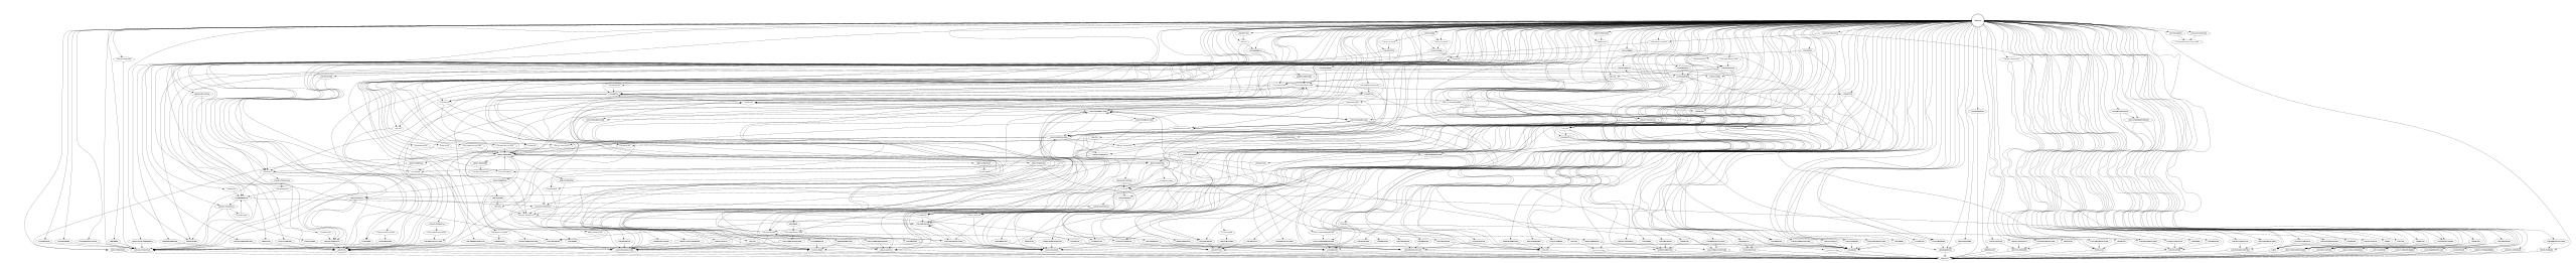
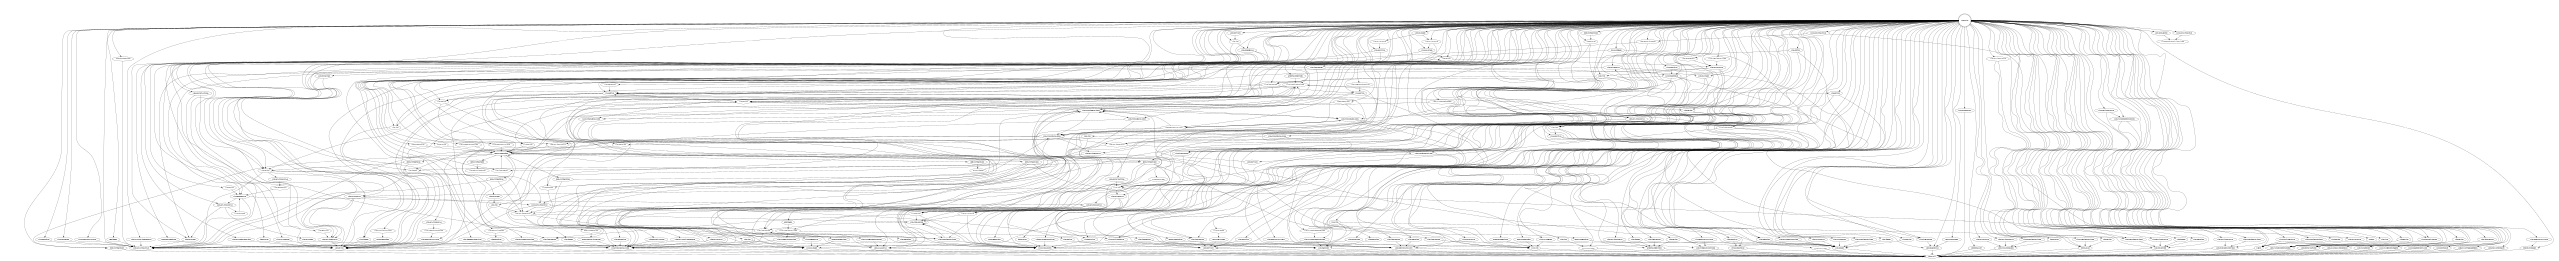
  digraph {
    fontname="Courier Prime"
    node [fontname="Courier Prime"]
    edge [fontname="Courier Prime" weight=0.00]
    n1 [label=acknowledgejobs]
    n2 [label=listactivealerts]
    n3 [label=TERMINAL shape=diamond]
    n4 [label=acknowledgejobs]
    n5 [label=listconfigurations]
    n6 [label=listmyjob]
    n7 [label=listmyjob]
    n8 [label=listmyjob]
    n9 [label=listmyjob]
    n10 [label=listmyjob]
    n11 [label=acknowledgejobs]
    n12 [label=listjob]
    n13 [label=acknowledgejobs]
    n14 [label=acknowledgejobs]
    n15 [label=liststorage]
    n16 [label=acknowledgejobs]
    n17 [label=addimage]
    n18 [label=addimage]
    n19 [label=listconfigurations]
    n20 [label=listcomputeoffering]
    n21 [label=listcomputeoffering]
    n22 [label=createmachine]
    n23 [label=destroymachine]
    n24 [label=destroymachine]
    n25 [label=destroymachine]
    n26 [label=destroymachine]
    n27 [label=destroymachine]
    n28 [label=destroymachine]
    n29 [label=destroymachine]
    n30 [label=destroymachine]
    n31 [label=destroymachine]
    n32 [label=destroymachine]
    n33 [label=destroymachine]
    n34 [label=destroymachine]
    n35 [label=createmachine]
    n36 [label=listinstances]
    n37 [label=createmachine]
    n38 [label=createmachine]
    n39 [label=createmachine]
    n40 [label=listconfigurations]
    n41 [label=listconfigurations]
    n42 [label=listactivealerts]
    n43 [label=listactivealerts]
    n44 [label=listactivealerts]
    n45 [label=listactivealerts]
    n46 [label=listconfigurations]
    n47 [label=listconfigurations]
    n48 [label=listconfigurations]
    n49 [label=listconfigurations]
    n50 [label=createstorage]
    n51 [label=listjob]
    n52 [label=listallalerts]
    n53 [label=listallalerts]
    n54 [label=listallalerts]
    n55 [label=listallalerts]
    n56 [label=createstorage]
    n57 [label=deleteimage]
    n58 [label=deleteimage]
    n59 [label=listimage]
    n60 [label=listimage]
+   n61 [label=deletesecuritygroup]
    n62 [label=deletestorage]
    n63 [label=listservice]
    n64 [label=deletestorage]
    n65 [label=listsnapshots]
    n66 [label=deletestorage]
    n67 [label=destroymachine]
    n68 [label=jobstatus]
    n69 [label=listconfigurations]
    n70 [label=destroymachine]
    n71 [label=listsdncontrollers]
    n72 [label=listsecuritygroup]
    n73 [label=listinstances]
    n74 [label=listinstances]
    n75 [label=listmachine]
    n76 [label=listmachine]
    n77 [label=listmachine]
    n78 [label=listmyjob]
    n79 [label=listactivealerts]
    n80 [label=listactivealerts]
    n81 [label=listactivealerts]
    n82 [label=listinstances]
    n83 [label=listinstances]
    n84 [label=listinstances]
    n85 [label=listinstances]
    n86 [label=iscorehealthy]
    n87 [label=isdbhealthy]
    n88 [label=jobstatus]
    n89 [label=jobstatus]
    n90 [label=jobstatus]
    n91 [label=jobstatus]
    n92 [label=listroutedomains]
    n93 [label=jobstatus]
    n94 [label=listactivealerts]
    n95 [label=listactivealerts]
    n96 [label=listcomputeoffering]
    n97 [label=listsdncontrollers]
    n98 [label=listactivealerts]
    n99 [label=listmachineutilizations]
    n100 [label=listactivealerts]
    n101 [label=listnetworks]
    n102 [label=listactivealerts]
    n103 [label=listactivealerts]
    n104 [label=listsnapshots]
    n105 [label=listsnapshots]
    n106 [label=listactivealerts]
    n107 [label=liststorageoffering]
    n108 [label=listactivealerts]
    n109 [label=login]
    n110 [label=listactivealerts]
    n111 [label=listactivealerts]
    n112 [label=listallalerts]
    n113 [label=listactivealerts]
    n114 [label=listcloudnodenetworks]
    n115 [label=listcloudnodenetworks]
    n116 [label=listsecurityzone]
    n117 [label=listsecurityzone]
    n118 [label=listimage]
    n119 [label=listactivealerts]
    n120 [label=listjob]
    n121 [label=listsecurityzone]
    n122 [label=listsecurityzone]
    n123 [label=listactivealerts]
    n124 [label=listsecurityzone]
    n125 [label=listconfigurations]
    n126 [label=listservice]
    n127 [label=listservice]
    n128 [label=listactivealerts]
    n129 [label=liststorage]
    n130 [label=liststorage]
    n131 [label=liststorage]
    n132 [label=listallalerts]
    n133 [label=listallalerts]
    n134 [label=listallalerts]
    n135 [label=listallalerts]
    n136 [label=listallalerts]
    n137 [label=listservice]
    n138 [label=listmyjob]
    n139 [label=listallalerts]
    n140 [label=liststorage]
    n141 [label=listmyjob]
    n142 [label=listmyjob]
    n143 [label=listmyjob]
    n144 [label=listallalerts]
    n145 [label=listsnapshots]
    n146 [label=listinstances]
    n147 [label=listinstances]
    n148 [label=listinstances]
    n149 [label=listinstances]
    n150 [label=listallalerts]
    n151 [label=listjob]
    n152 [label=listjob]
    n153 [label=listjob]
    n154 [label=listservice]
    n155 [label=listservice]
    n156 [label=listallocationsubnets]
    n157 [label=listallocationsubnets]
    n158 [label=listallocationsubnets]
    n159 [label=listcloudnode]
    n160 [label=listcloudnode]
    n161 [label=listcloudnode]
    n162 [label=listcloudnode]
    n163 [label=listcloudnodeimages]
    n164 [label=listcloudnodeimages]
    n165 [label=listcloudnodenetworks]
    n166 [label=listcloudnodenetworks]
    n167 [label=listcloudnodenetworks]
    n168 [label=listcomputeoffering]
    n169 [label=listcomputeoffering]
    n170 [label=listmyjob]
    n171 [label=listsdncontrollers]
    n172 [label=listconfigurations]
    n173 [label=listconfigurations]
    n174 [label=listconfigurations]
    n175 [label=listconfigurations]
    n176 [label=listconfigurations]
    n177 [label=listconfigurations]
    n178 [label=listconfigurations]
    n179 [label=listconfigurations]
    n180 [label=listjob]
    n181 [label=listjob]
    n182 [label=listconfigurations]
    n183 [label=listmachine]
    n184 [label=listsdncontrollers]
    n185 [label=listnetworks]
    n186 [label=listmyjob]
    n187 [label=listimage]
    n188 [label=listimage]
    n189 [label=listimage]
    n190 [label=listimage]
    n191 [label=listimageproperties]
    n192 [label=listimageproperties]
    n193 [label=listinstances]
    n194 [label=listinstances]
    n195 [label=listinstances]
    n196 [label=listinstances]
    n197 [label=listinstances]
    n198 [label=listjob]
    n199 [label=listinstances]
    n200 [label=liststorage]
    n201 [label=listjob]
    n202 [label=listjob]
    n203 [label=listmachine]
    n204 [label=listjob]
    n205 [label=listsnapshots]
    n206 [label=liststorage]
    n207 [label=listkeypairs]
    n208 [label=listkeypairs]
    n209 [label=listmachine]
    n210 [label=listmachine]
    n211 [label=listmachine]
    n212 [label=listmachine]
    n213 [label=listmachine]
    n214 [label=listmyjob]
    n215 [label=listmyjob]
    n216 [label=listmyjob]
    n217 [label=listmyjob]
    n218 [label=listmyjob]
    n219 [label=listmyjob]
    n220 [label=listmyjob]
    n221 [label=liststorage]
    n222 [label=listmyjob]
    n223 [label=listnetworks]
    n224 [label=listnetworks]
    n225 [label=listnetworks]
    n226 [label=listpolicymanagement]
    n227 [label=listpublicmodules]
    n228 [label=listsdncontrollers]
    n229 [label=listsdncontrollers]
    n230 [label=listsdncontrollers]
    n231 [label=listsdncontrollers]
    n232 [label=registerimage]
    n233 [label=listsecurityzone]
    n234 [label=listsecurityzone]
    n235 [label=listservice]
    n236 [label=listservice]
    n237 [label=listservice]
    n238 [label=listservice]
    n239 [label=listsnapshots]
    n240 [label=listsnapshots]
    n241 [label=liststorage]
    n242 [label=liststorageoffering]
    n243 [label=liststorageoffering]
    n244 [label=liststorageoffering]
    n245 [label=liststorageoffering]
    n246 [label=logout]
    n247 [label=INITIAL shape=doublecircle]
    n1 -> n2 [weight=1.00]
    n2 -> n3 [weight=1.00]
    n4 -> n5 [weight=1.00]
    n5 -> n6 [weight=0.73]
    n5 -> n7 [weight=0.09]
    n5 -> n8 [weight=0.05]
    n5 -> n9 [weight=0.05]
    n5 -> n10 [weight=0.09]
    n6 -> n3 [weight=1.00]
    n7 -> n41 [weight=0.21]
    n7 -> n46 [weight=0.68]
    n7 -> n49 [weight=0.11]
    n8 -> n23 [weight=1.00]
    n9 -> n101 [weight=0.50]
    n9 -> n185 [weight=0.50]
    n10 -> n6 [weight=0.73]
    n10 -> n7 [weight=0.09]
    n10 -> n10 [weight=0.03]
    n10 -> n78 [weight=0.03]
    n10 -> n138 [weight=0.03]
    n10 -> n143 [weight=0.06]
    n10 -> n186 [weight=0.03]
    n11 -> n12 [weight=1.00]
    n12 -> n3 [weight=1.00]
    n13 -> n6 [weight=1.00]
    n14 -> n15 [weight=1.00]
    n15 -> n3 [weight=1.00]
    n16 -> n3 [weight=1.00]
    n17 -> n2 [weight=1.00]
    n18 -> n19 [weight=1.00]
    n19 -> n20 [weight=0.50]
    n19 -> n21 [weight=0.50]
    n20 -> n2 [weight=1.00]
    n21 -> n3 [weight=1.00]
    n22 -> n23 [weight=1.00]
    n23 -> n23 [weight=0.68]
    n23 -> n24 [weight=0.01]
    n23 -> n25 [weight=0.01]
    n23 -> n26 [weight=0.01]
    n23 -> n27 [weight=0.01]
    n23 -> n28 [weight=0.01]
    n23 -> n29 [weight=0.12]
    n23 -> n30 [weight=0.03]
    n23 -> n31 [weight=0.04]
    n23 -> n32 [weight=0.03]
    n23 -> n33 [weight=0.04]
    n23 -> n34 [weight=0.04]
    n24 -> n57 [weight=1.00]
+   n25 -> n61 [weight=1.00]
    n26 -> n60 [weight=1.00]
    n27 -> n71 [weight=1.00]
    n28 -> n72 [weight=1.00]
    n29 -> n3 [weight=1.00]
    n30 -> n2 [weight=0.60]
    n30 -> n42 [weight=0.40]
    n31 -> n40 [weight=0.29]
    n31 -> n46 [weight=0.71]
    n32 -> n75 [weight=0.20]
    n32 -> n76 [weight=0.40]
    n32 -> n77 [weight=0.40]
    n33 -> n6 [weight=0.57]
    n33 -> n7 [weight=0.29]
    n33 -> n78 [weight=0.14]
    n34 -> n36 [weight=0.56]
    n34 -> n82 [weight=0.11]
    n34 -> n83 [weight=0.11]
    n34 -> n84 [weight=0.11]
    n34 -> n85 [weight=0.11]
    n35 -> n36 [weight=1.00]
    n36 -> n3 [weight=1.00]
    n37 -> n6 [weight=1.00]
    n38 -> n3 [weight=1.00]
    n39 -> n40 [weight=0.50]
    n39 -> n41 [weight=0.50]
    n40 -> n2 [weight=0.71]
    n40 -> n42 [weight=0.07]
    n40 -> n43 [weight=0.07]
    n40 -> n44 [weight=0.07]
    n40 -> n45 [weight=0.07]
    n41 -> n5 [weight=0.02]
    n41 -> n40 [weight=0.02]
    n41 -> n41 [weight=0.40]
    n41 -> n46 [weight=0.46]
    n41 -> n47 [weight=0.01]
    n41 -> n48 [weight=0.01]
    n41 -> n49 [weight=0.07]
    n42 -> n36 [weight=0.81]
    n42 -> n73 [weight=0.06]
    n42 -> n74 [weight=0.13]
    n43 -> n23 [weight=1.00]
    n44 -> n60 [weight=0.71]
    n44 -> n118 [weight=0.29]
    n45 -> n5 [weight=0.14]
    n45 -> n46 [weight=0.71]
    n45 -> n125 [weight=0.14]
    n46 -> n3 [weight=1.00]
    n47 -> n23 [weight=0.91]
    n47 -> n34 [weight=0.09]
    n48 -> n180 [weight=0.50]
    n48 -> n181 [weight=0.50]
    n49 -> n71 [weight=0.61]
    n49 -> n171 [weight=0.28]
    n49 -> n184 [weight=0.11]
    n50 -> n51 [weight=1.00]
    n51 -> n52 [weight=0.50]
    n51 -> n53 [weight=0.17]
    n51 -> n54 [weight=0.17]
    n51 -> n55 [weight=0.17]
    n52 -> n3 [weight=1.00]
    n53 -> n114 [weight=1.00]
    n54 -> n2 [weight=0.60]
    n54 -> n79 [weight=0.20]
    n54 -> n81 [weight=0.20]
    n55 -> n6 [weight=0.33]
    n55 -> n142 [weight=0.33]
    n55 -> n143 [weight=0.33]
    n56 -> n3 [weight=1.00]
    n57 -> n41 [weight=1.00]
    n58 -> n59 [weight=0.50]
    n58 -> n60 [weight=0.50]
    n59 -> n6 [weight=1.00]
    n60 -> n3 [weight=1.00]
+   n61 -> n46 [weight=1.00]
    n62 -> n63 [weight=1.00]
    n63 -> n3 [weight=1.00]
    n64 -> n65 [weight=1.00]
    n65 -> n3 [weight=1.00]
    n66 -> n3 [weight=1.00]
    n67 -> n68 [weight=1.00]
    n68 -> n40 [weight=0.50]
    n68 -> n69 [weight=0.50]
    n69 -> n36 [weight=0.60]
    n69 -> n74 [weight=0.20]
    n69 -> n85 [weight=0.20]
    n70 -> n12 [weight=1.00]
    n71 -> n3 [weight=1.00]
    n73 -> n2 [weight=1.00]
    n74 -> n36 [weight=0.88]
    n74 -> n74 [weight=0.06]
    n74 -> n85 [weight=0.06]
    n75 -> n36 [weight=1.00]
    n76 -> n3 [weight=1.00]
    n77 -> n5 [weight=0.33]
    n77 -> n46 [weight=0.67]
    n78 -> n2 [weight=0.74]
    n78 -> n42 [weight=0.09]
    n78 -> n79 [weight=0.04]
    n78 -> n80 [weight=0.04]
    n78 -> n81 [weight=0.09]
    n79 -> n6 [weight=1.00]
    n80 -> n104 [weight=1.00]
    n81 -> n2 [weight=0.90]
    n81 -> n42 [weight=0.05]
    n81 -> n103 [weight=0.05]
    n82 -> n23 [weight=1.00]
    n83 -> n60 [weight=1.00]
    n84 -> n76 [weight=1.00]
    n85 -> n5 [weight=0.06]
    n85 -> n41 [weight=0.19]
    n85 -> n46 [weight=0.69]
    n85 -> n69 [weight=0.06]
    n86 -> n3 [weight=1.00]
    n87 -> n3 [weight=1.00]
    n88 -> n23 [weight=1.00]
    n89 -> n36 [weight=1.00]
    n90 -> n6 [weight=1.00]
    n91 -> n92 [weight=1.00]
    n92 -> n3 [weight=1.00]
    n93 -> n3 [weight=1.00]
    n94 -> n16 [weight=1.00]
    n95 -> n96 [weight=1.00]
    n96 -> n97 [weight=1.00]
    n97 -> n6 [weight=1.00]
    n98 -> n99 [weight=1.00]
    n100 -> n101 [weight=1.00]
    n101 -> n3 [weight=1.00]
    n102 -> n92 [weight=1.00]
    n103 -> n63 [weight=1.00]
    n104 -> n105 [weight=1.00]
    n105 -> n2 [weight=0.60]
    n105 -> n111 [weight=0.20]
    n105 -> n128 [weight=0.20]
    n106 -> n107 [weight=1.00]
    n107 -> n3 [weight=1.00]
    n108 -> n109 [weight=1.00]
    n109 -> n3 [weight=1.00]
    n110 -> n91 [weight=0.50]
    n110 -> n93 [weight=0.50]
    n111 -> n52 [weight=0.75]
    n111 -> n112 [weight=0.25]
    n112 -> n36 [weight=0.50]
    n112 -> n74 [weight=0.50]
    n113 -> n114 [weight=0.50]
    n113 -> n115 [weight=0.50]
    n114 -> n3 [weight=1.00]
    n115 -> n116 [weight=0.67]
    n115 -> n117 [weight=0.33]
    n116 -> n3 [weight=1.00]
    n117 -> n114 [weight=1.00]
    n118 -> n2 [weight=0.75]
    n118 -> n95 [weight=0.25]
    n119 -> n12 [weight=0.50]
    n119 -> n120 [weight=0.50]
    n120 -> n121 [weight=0.50]
    n120 -> n122 [weight=0.50]
    n121 -> n51 [weight=1.00]
    n122 -> n203 [weight=1.00]
    n123 -> n116 [weight=0.33]
    n123 -> n124 [weight=0.67]
    n124 -> n2 [weight=0.60]
    n124 -> n119 [weight=0.40]
    n125 -> n63 [weight=0.50]
    n125 -> n126 [weight=0.25]
    n125 -> n127 [weight=0.25]
    n126 -> n41 [weight=1.00]
    n127 -> n36 [weight=1.00]
    n128 -> n129 [weight=0.33]
    n128 -> n130 [weight=0.33]
    n128 -> n131 [weight=0.33]
    n129 -> n2 [weight=1.00]
    n130 -> n105 [weight=1.00]
    n131 -> n15 [weight=1.00]
    n132 -> n46 [weight=1.00]
    n133 -> n60 [weight=1.00]
    n134 -> n92 [weight=1.00]
    n135 -> n71 [weight=1.00]
    n136 -> n137 [weight=1.00]
    n137 -> n6 [weight=0.50]
    n137 -> n138 [weight=0.50]
    n138 -> n15 [weight=0.83]
    n138 -> n221 [weight=0.17]
    n139 -> n15 [weight=0.50]
    n139 -> n140 [weight=0.50]
    n140 -> n6 [weight=0.67]
    n140 -> n141 [weight=0.33]
    n141 -> n52 [weight=0.60]
    n141 -> n132 [weight=0.20]
    n141 -> n150 [weight=0.20]
    n142 -> n63 [weight=1.00]
    n143 -> n36 [weight=0.88]
    n143 -> n73 [weight=0.06]
    n143 -> n74 [weight=0.06]
    n144 -> n65 [weight=0.33]
    n144 -> n105 [weight=0.33]
    n144 -> n145 [weight=0.33]
    n145 -> n36 [weight=0.17]
    n145 -> n146 [weight=0.17]
    n145 -> n147 [weight=0.17]
    n145 -> n148 [weight=0.17]
    n145 -> n149 [weight=0.33]
    n146 -> n63 [weight=1.00]
    n147 -> n65 [weight=1.00]
    n148 -> n52 [weight=0.50]
    n148 -> n144 [weight=0.50]
    n149 -> n6 [weight=0.38]
    n149 -> n7 [weight=0.23]
    n149 -> n10 [weight=0.31]
    n149 -> n170 [weight=0.08]
    n150 -> n12 [weight=0.25]
    n150 -> n151 [weight=0.25]
    n150 -> n152 [weight=0.25]
    n150 -> n153 [weight=0.25]
    n151 -> n36 [weight=0.50]
    n151 -> n149 [weight=0.50]
    n152 -> n6 [weight=0.75]
    n152 -> n141 [weight=0.25]
    n153 -> n63 [weight=0.25]
    n153 -> n154 [weight=0.50]
    n153 -> n155 [weight=0.25]
    n154 -> n63 [weight=1.00]
    n155 -> n15 [weight=0.50]
    n155 -> n206 [weight=0.50]
    n156 -> n2 [weight=1.00]
    n157 -> n46 [weight=1.00]
    n158 -> n3 [weight=1.00]
    n159 -> n60 [weight=1.00]
    n160 -> n12 [weight=1.00]
    n161 -> n6 [weight=1.00]
    n162 -> n3 [weight=1.00]
    n163 -> n3 [weight=1.00]
    n164 -> n60 [weight=0.50]
    n164 -> n118 [weight=0.50]
    n165 -> n52 [weight=1.00]
    n166 -> n167 [weight=1.00]
    n167 -> n76 [weight=1.00]
    n168 -> n23 [weight=1.00]
    n169 -> n170 [weight=1.00]
    n170 -> n71 [weight=0.33]
    n170 -> n97 [weight=0.33]
    n170 -> n171 [weight=0.33]
    n171 -> n40 [weight=0.08]
    n171 -> n41 [weight=0.50]
    n171 -> n46 [weight=0.33]
    n171 -> n49 [weight=0.08]
    n172 -> n37 [weight=1.00]
    n173 -> n93 [weight=1.00]
    n174 -> n150 [weight=1.00]
    n175 -> n60 [weight=1.00]
    n176 -> n101 [weight=1.00]
    n177 -> n92 [weight=1.00]
    n178 -> n107 [weight=1.00]
    n179 -> n109 [weight=1.00]
    n180 -> n15 [weight=1.00]
    n181 -> n2 [weight=0.50]
    n181 -> n42 [weight=0.50]
    n182 -> n76 [weight=0.67]
    n182 -> n183 [weight=0.33]
    n183 -> n23 [weight=1.00]
    n184 -> n71 [weight=1.00]
    n185 -> n36 [weight=1.00]
    n186 -> n12 [weight=0.86]
    n186 -> n153 [weight=0.14]
    n187 -> n16 [weight=1.00]
    n188 -> n46 [weight=1.00]
    n189 -> n60 [weight=1.00]
    n190 -> n101 [weight=1.00]
    n191 -> n46 [weight=1.00]
    n192 -> n3 [weight=1.00]
    n193 -> n16 [weight=1.00]
    n194 -> n162 [weight=1.00]
    n195 -> n99 [weight=1.00]
    n196 -> n71 [weight=1.00]
    n197 -> n12 [weight=0.50]
    n197 -> n51 [weight=0.25]
    n197 -> n198 [weight=0.25]
    n198 -> n66 [weight=1.00]
    n199 -> n15 [weight=0.33]
    n199 -> n129 [weight=0.33]
    n199 -> n200 [weight=0.33]
    n200 -> n36 [weight=0.50]
    n200 -> n146 [weight=0.50]
    n201 -> n114 [weight=1.00]
    n202 -> n46 [weight=0.75]
    n202 -> n176 [weight=0.25]
    n203 -> n6 [weight=1.00]
    n204 -> n105 [weight=0.50]
    n204 -> n205 [weight=0.50]
    n205 -> n10 [weight=0.50]
    n205 -> n78 [weight=0.50]
    n206 -> n62 [weight=1.00]
    n207 -> n46 [weight=1.00]
    n208 -> n3 [weight=1.00]
    n209 -> n2 [weight=1.00]
    n210 -> n60 [weight=1.00]
    n211 -> n76 [weight=1.00]
    n212 -> n101 [weight=1.00]
    n213 -> n71 [weight=1.00]
    n214 -> n16 [weight=1.00]
    n215 -> n93 [weight=1.00]
    n216 -> n114 [weight=1.00]
    n217 -> n60 [weight=1.00]
    n218 -> n116 [weight=1.00]
    n219 -> n105 [weight=1.00]
    n220 -> n109 [weight=1.00]
    n221 -> n181 [weight=1.00]
    n222 -> n76 [weight=0.60]
    n222 -> n183 [weight=0.20]
    n222 -> n210 [weight=0.20]
    n223 -> n2 [weight=1.00]
    n224 -> n10 [weight=1.00]
    n225 -> n46 [weight=0.50]
    n225 -> n172 [weight=0.50]
    n226 -> n3 [weight=1.00]
    n227 -> n3 [weight=1.00]
    n228 -> n23 [weight=1.00]
    n229 -> n2 [weight=1.00]
    n230 -> n21 [weight=1.00]
    n231 -> n232 [weight=1.00]
    n232 -> n3 [weight=1.00]
    n233 -> n46 [weight=1.00]
    n234 -> n6 [weight=0.50]
    n234 -> n78 [weight=0.50]
    n235 -> n38 [weight=1.00]
    n236 -> n79 [weight=1.00]
    n237 -> n204 [weight=1.00]
    n238 -> n145 [weight=1.00]
    n239 -> n150 [weight=1.00]
    n240 -> n15 [weight=1.00]
    n241 -> n136 [weight=0.50]
    n241 -> n139 [weight=0.50]
    n242 -> n46 [weight=1.00]
    n243 -> n60 [weight=1.00]
    n244 -> n36 [weight=1.00]
    n245 -> n6 [weight=1.00]
    n246 -> n109 [weight=1.00]
    n247 -> n1
    n247 -> n2 [weight=0.08]
    n247 -> n4
    n247 -> n5
    n247 -> n6 [weight=0.08]
    n247 -> n7 [weight=0.01]
    n247 -> n8
    n247 -> n9
    n247 -> n10 [weight=0.01]
    n247 -> n11
    n247 -> n12 [weight=0.01]
    n247 -> n13
    n247 -> n14
    n247 -> n15
    n247 -> n16 [weight=0.01]
    n247 -> n17
    n247 -> n18
    n247 -> n19
    n247 -> n21
    n247 -> n22
    n247 -> n23 [weight=0.01]
    n247 -> n29
    n247 -> n34
    n247 -> n35
    n247 -> n36 [weight=0.03]
    n247 -> n38
    n247 -> n39
    n247 -> n40
    n247 -> n41 [weight=0.01]
    n247 -> n42
    n247 -> n43
    n247 -> n44
    n247 -> n45
    n247 -> n46 [weight=0.04]
    n247 -> n47
    n247 -> n48
    n247 -> n49
    n247 -> n50
    n247 -> n51
    n247 -> n52 [weight=0.01]
    n247 -> n54
    n247 -> n55
    n247 -> n56
    n247 -> n58
    n247 -> n59
    n247 -> n60 [weight=0.01]
    n247 -> n63
    n247 -> n64
    n247 -> n65
    n247 -> n66
    n247 -> n67
    n247 -> n68
    n247 -> n69
    n247 -> n70
    n247 -> n71 [weight=0.01]
    n247 -> n73
    n247 -> n74
    n247 -> n76 [weight=0.01]
    n247 -> n77
    n247 -> n78 [weight=0.01]
    n247 -> n79
    n247 -> n81
    n247 -> n82
    n247 -> n85
    n247 -> n86 [weight=1.0]
    n247 -> n87 [weight=0.13]
    n247 -> n88
    n247 -> n89
    n247 -> n90
    n247 -> n93
    n247 -> n94
    n247 -> n98
    n247 -> n100
    n247 -> n101
    n247 -> n102
    n247 -> n103
    n247 -> n106
    n247 -> n107
    n247 -> n108
    n247 -> n109
    n247 -> n110
    n247 -> n111
    n247 -> n112
    n247 -> n113
    n247 -> n114
    n247 -> n115
    n247 -> n116 [weight=0.01]
    n247 -> n117
    n247 -> n118
    n247 -> n119
    n247 -> n123
    n247 -> n124
    n247 -> n125
    n247 -> n127
    n247 -> n128
    n247 -> n129
    n247 -> n133
    n247 -> n134
    n247 -> n135
    n247 -> n137
    n247 -> n138
    n247 -> n139
    n247 -> n140
    n247 -> n141
    n247 -> n143
    n247 -> n144
    n247 -> n145
    n247 -> n146
    n247 -> n147
    n247 -> n148
    n247 -> n149
    n247 -> n150
    n247 -> n151
    n247 -> n152
    n247 -> n153
    n247 -> n155
    n247 -> n156
    n247 -> n157
    n247 -> n158
    n247 -> n159
    n247 -> n160
    n247 -> n161
    n247 -> n162
    n247 -> n163
    n247 -> n164
    n247 -> n165
    n247 -> n166
    n247 -> n167
    n247 -> n168
    n247 -> n169
    n247 -> n170
    n247 -> n171
    n247 -> n173
    n247 -> n174
    n247 -> n175
    n247 -> n176
    n247 -> n177
    n247 -> n178
    n247 -> n179
    n247 -> n182
    n247 -> n186
    n247 -> n187
    n247 -> n188
    n247 -> n189
    n247 -> n190
    n247 -> n191
    n247 -> n192
    n247 -> n193
    n247 -> n194
    n247 -> n195
    n247 -> n196
    n247 -> n197
    n247 -> n199
    n247 -> n200
    n247 -> n201
    n247 -> n202
    n247 -> n204
    n247 -> n205
    n247 -> n207
    n247 -> n208
    n247 -> n209
    n247 -> n210
    n247 -> n211
    n247 -> n212
    n247 -> n213
    n247 -> n214
    n247 -> n215
    n247 -> n216
    n247 -> n217
    n247 -> n218
    n247 -> n219
    n247 -> n220
    n247 -> n222
    n247 -> n223
    n247 -> n224
    n247 -> n225
+   n247 -> n226
    n247 -> n227 [weight=0.13]
    n247 -> n228
    n247 -> n229
    n247 -> n230
    n247 -> n231
    n247 -> n232
    n247 -> n233
    n247 -> n234
    n247 -> n235
    n247 -> n236
    n247 -> n237
    n247 -> n238
    n247 -> n239
    n247 -> n240
    n247 -> n241
    n247 -> n242
    n247 -> n243
    n247 -> n244
    n247 -> n245
    n247 -> n246
  }
